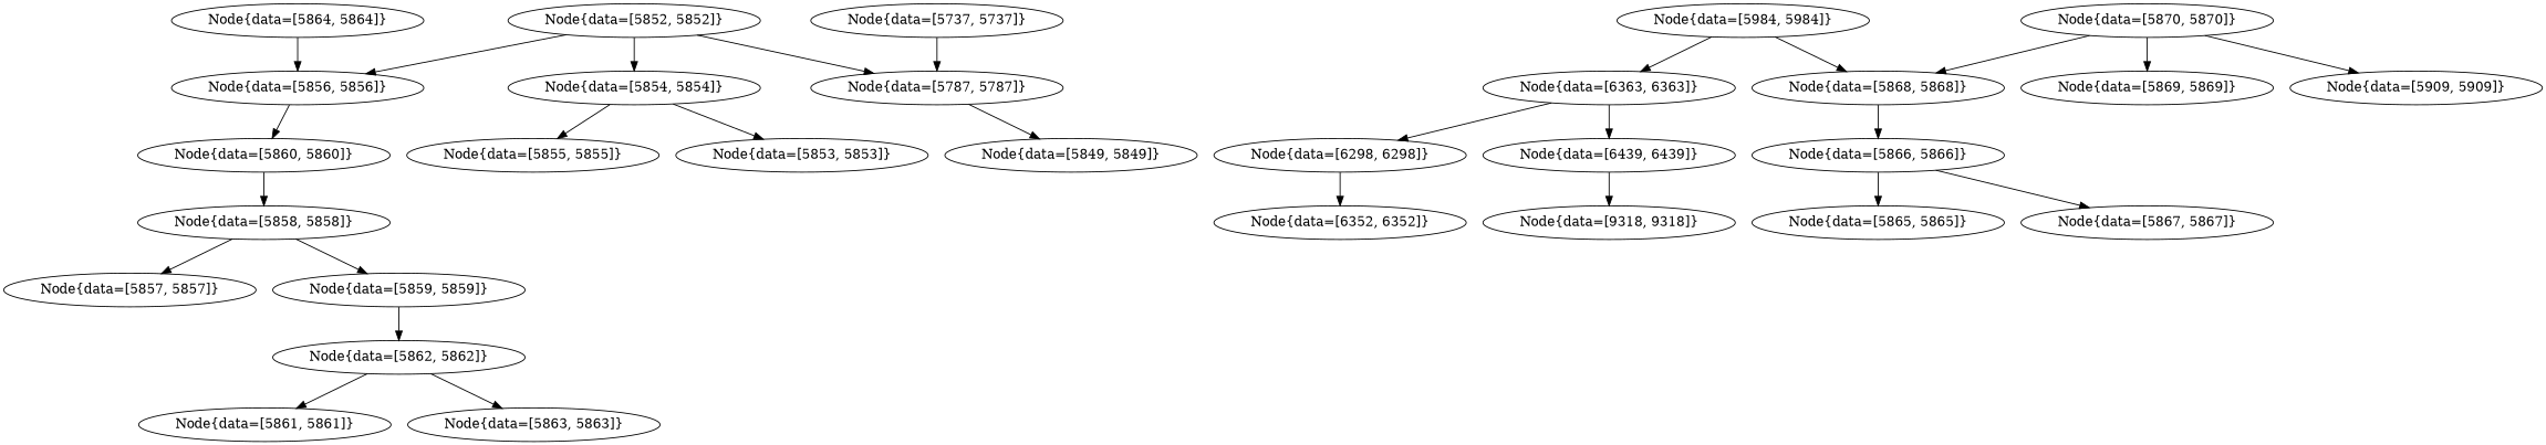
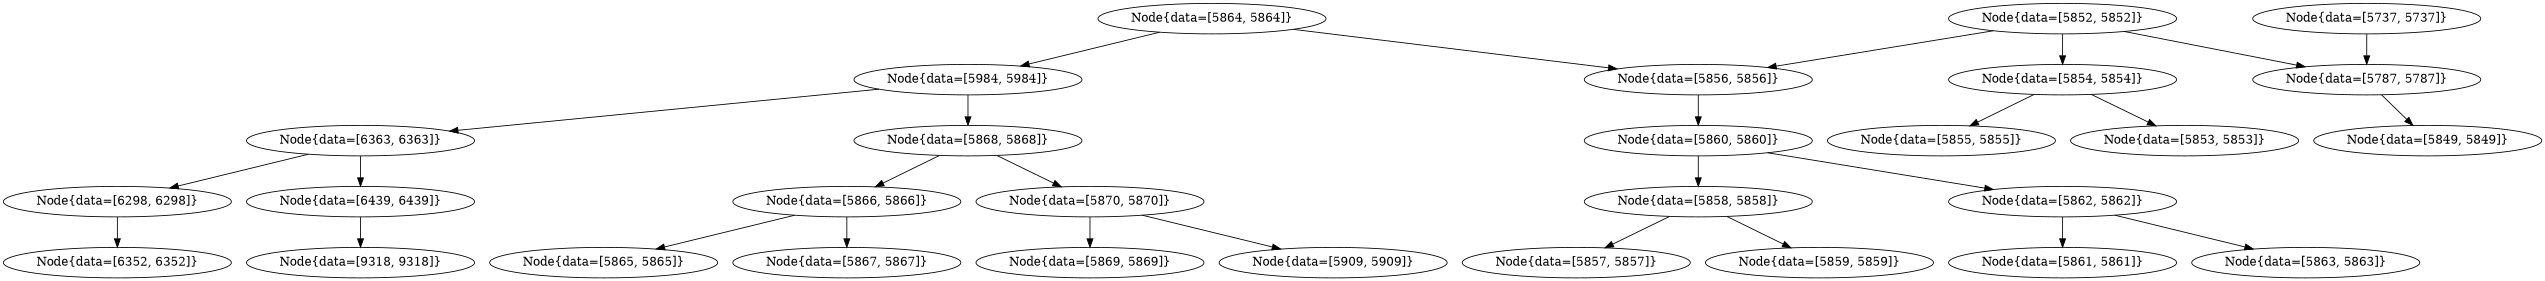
  digraph {
    n1 [label="Node{data=[5864, 5864]}"]
    n2 [label="Node{data=[5856, 5856]}"]
    n3 [label="Node{data=[5984, 5984]}"]
    n4 [label="Node{data=[5860, 5860]}"]
    n5 [label="Node{data=[5868, 5868]}"]
    n6 [label="Node{data=[6363, 6363]}"]
    n7 [label="Node{data=[5852, 5852]}"]
    n8 [label="Node{data=[5787, 5787]}"]
    n9 [label="Node{data=[5854, 5854]}"]
    n10 [label="Node{data=[5858, 5858]}"]
    n11 [label="Node{data=[5862, 5862]}"]
    n12 [label="Node{data=[5849, 5849]}"]
    n13 [label="Node{data=[5853, 5853]}"]
    n14 [label="Node{data=[5855, 5855]}"]
    n15 [label="Node{data=[5737, 5737]}"]
    n16 [label="Node{data=[5857, 5857]}"]
    n17 [label="Node{data=[5859, 5859]}"]
    n18 [label="Node{data=[5861, 5861]}"]
    n19 [label="Node{data=[5863, 5863]}"]
    n20 [label="Node{data=[5866, 5866]}"]
    n21 [label="Node{data=[5870, 5870]}"]
    n22 [label="Node{data=[6298, 6298]}"]
    n23 [label="Node{data=[6439, 6439]}"]
    n24 [label="Node{data=[5865, 5865]}"]
    n25 [label="Node{data=[5867, 5867]}"]
    n26 [label="Node{data=[5869, 5869]}"]
    n27 [label="Node{data=[5909, 5909]}"]
    n28 [label="Node{data=[6352, 6352]}"]
    n29 [label="Node{data=[9318, 9318]}"]
    n1 -> n2
+   n1 -> n3
    n2 -> n4
    n3 -> n5
    n3 -> n6
    n4 -> n10
-   n17 -> n11
+   n4 -> n11
    n5 -> n20
-   n21 -> n5
+   n5 -> n21
    n6 -> n22
    n6 -> n23
    n7 -> n2
    n7 -> n8
    n7 -> n9
    n8 -> n12
    n9 -> n13
    n9 -> n14
    n10 -> n16
    n10 -> n17
    n11 -> n18
    n11 -> n19
    n15 -> n8
    n20 -> n24
    n20 -> n25
    n21 -> n26
    n21 -> n27
    n22 -> n28
    n23 -> n29
  }
